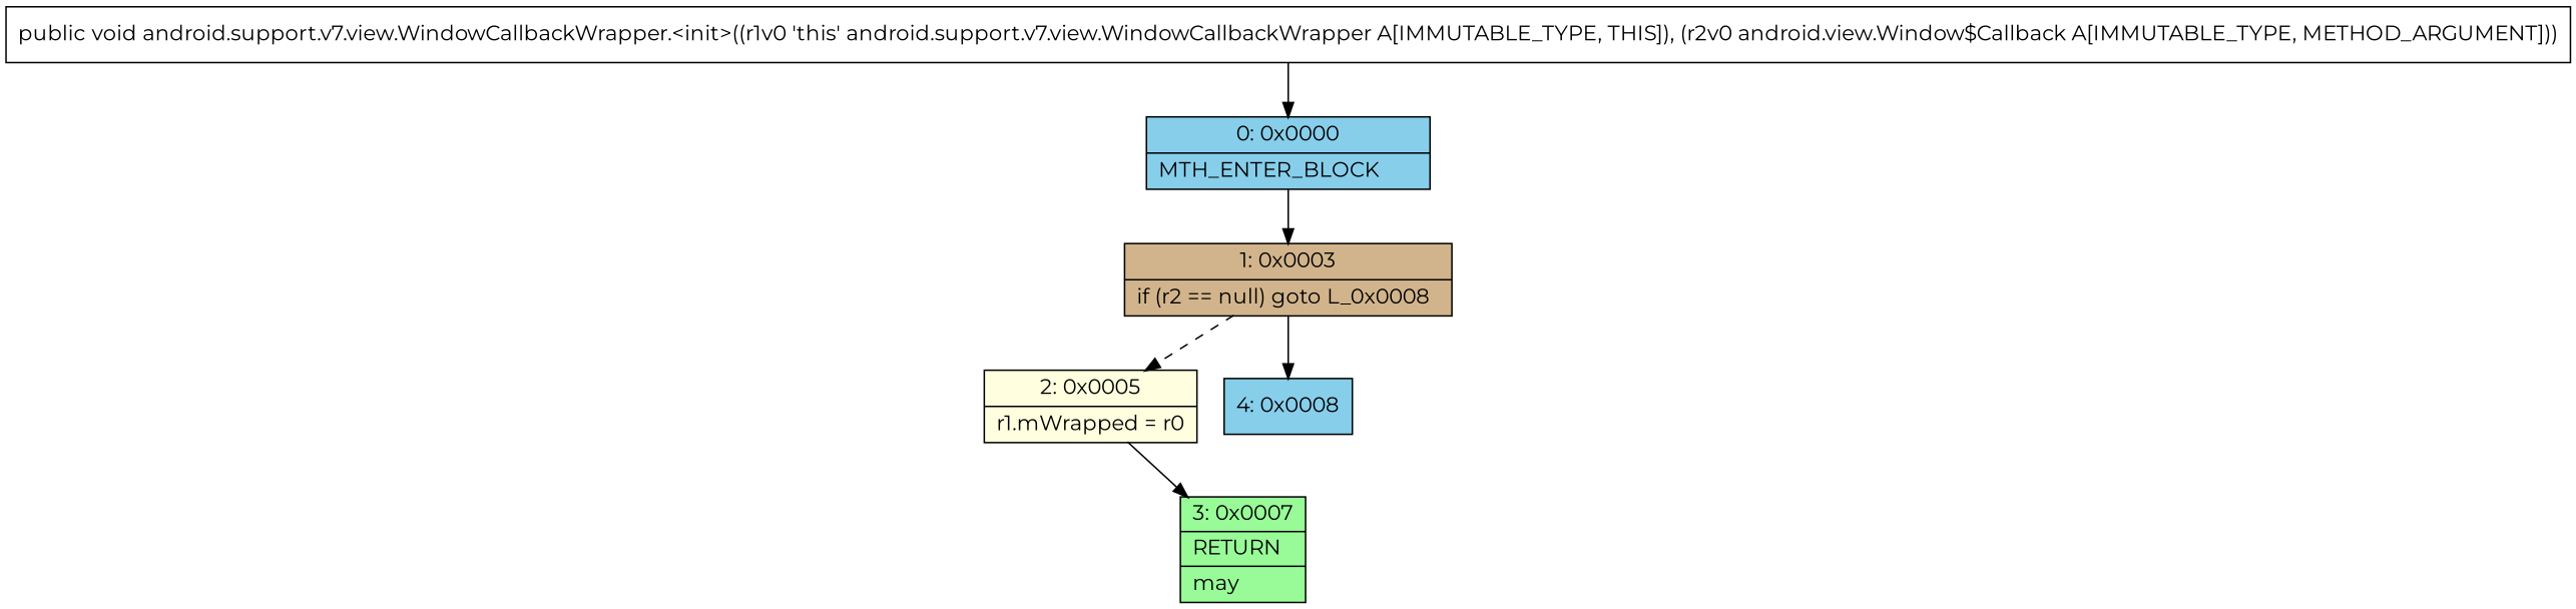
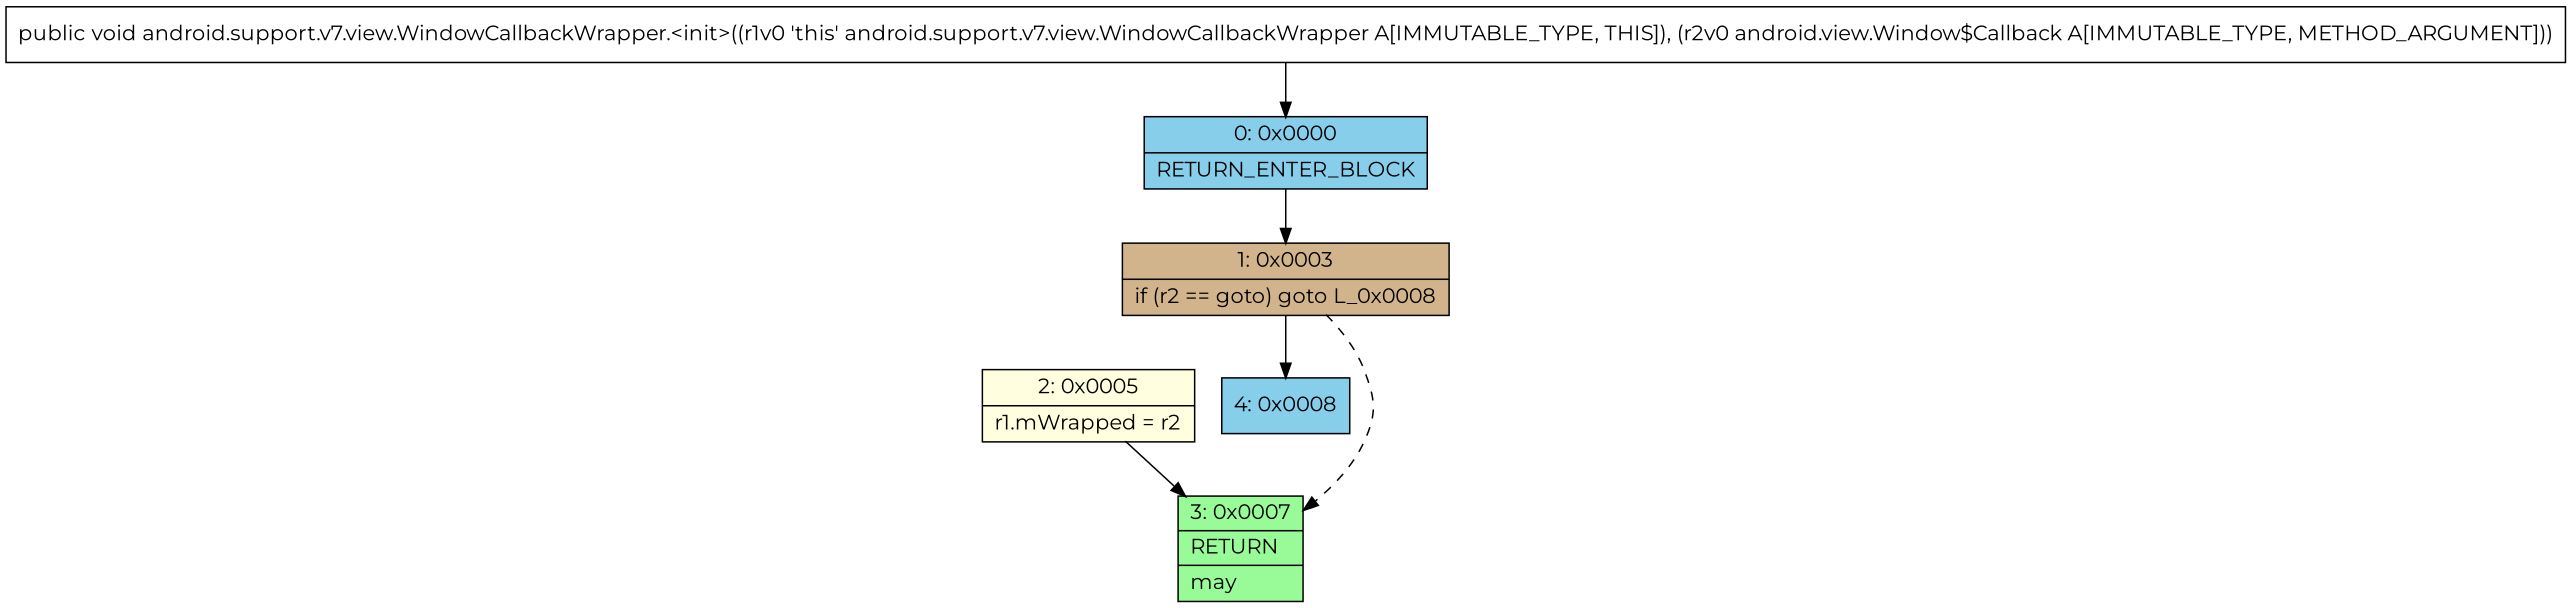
  digraph {
    fontname=Montserrat
    node [fillcolor=skyblue fontname=Montserrat shape=record style=filled]
    edge [fontname=Montserrat]
-   n1 [label="{0\:\ 0x0000|MTH_ENTER_BLOCK\l}"]
-   n2 [fillcolor=tan label="{1\:\ 0x0003|if (r2 == null) goto L_0x0008\l}"]
-   n3 [fillcolor=lightyellow label="{2\:\ 0x0005|r1.mWrapped = r0\l}"]
+   n1 [label="{0\:\ 0x0000|RETURN_ENTER_BLOCK\l}"]
+   n2 [fillcolor=tan label="{1\:\ 0x0003|if (r2 == goto) goto L_0x0008\l}"]
+   n3 [fillcolor=lightyellow label="{2\:\ 0x0005|r1.mWrapped = r2\l}"]
    n4 [label="{4\:\ 0x0008}"]
    n5 [fillcolor=palegreen label="{3\:\ 0x0007|RETURN\l|may\l}"]
    n6 [fillcolor=white label="{public void android.support.v7.view.WindowCallbackWrapper.\<init\>((r1v0 'this' android.support.v7.view.WindowCallbackWrapper A[IMMUTABLE_TYPE, THIS]), (r2v0 android.view.Window$Callback A[IMMUTABLE_TYPE, METHOD_ARGUMENT])) }"]
    n1 -> n2
-   n2 -> n3 [style=dashed]
+   n2 -> n5 [style=dashed]
    n2 -> n4
    n3 -> n5
    n6 -> n1
  }
